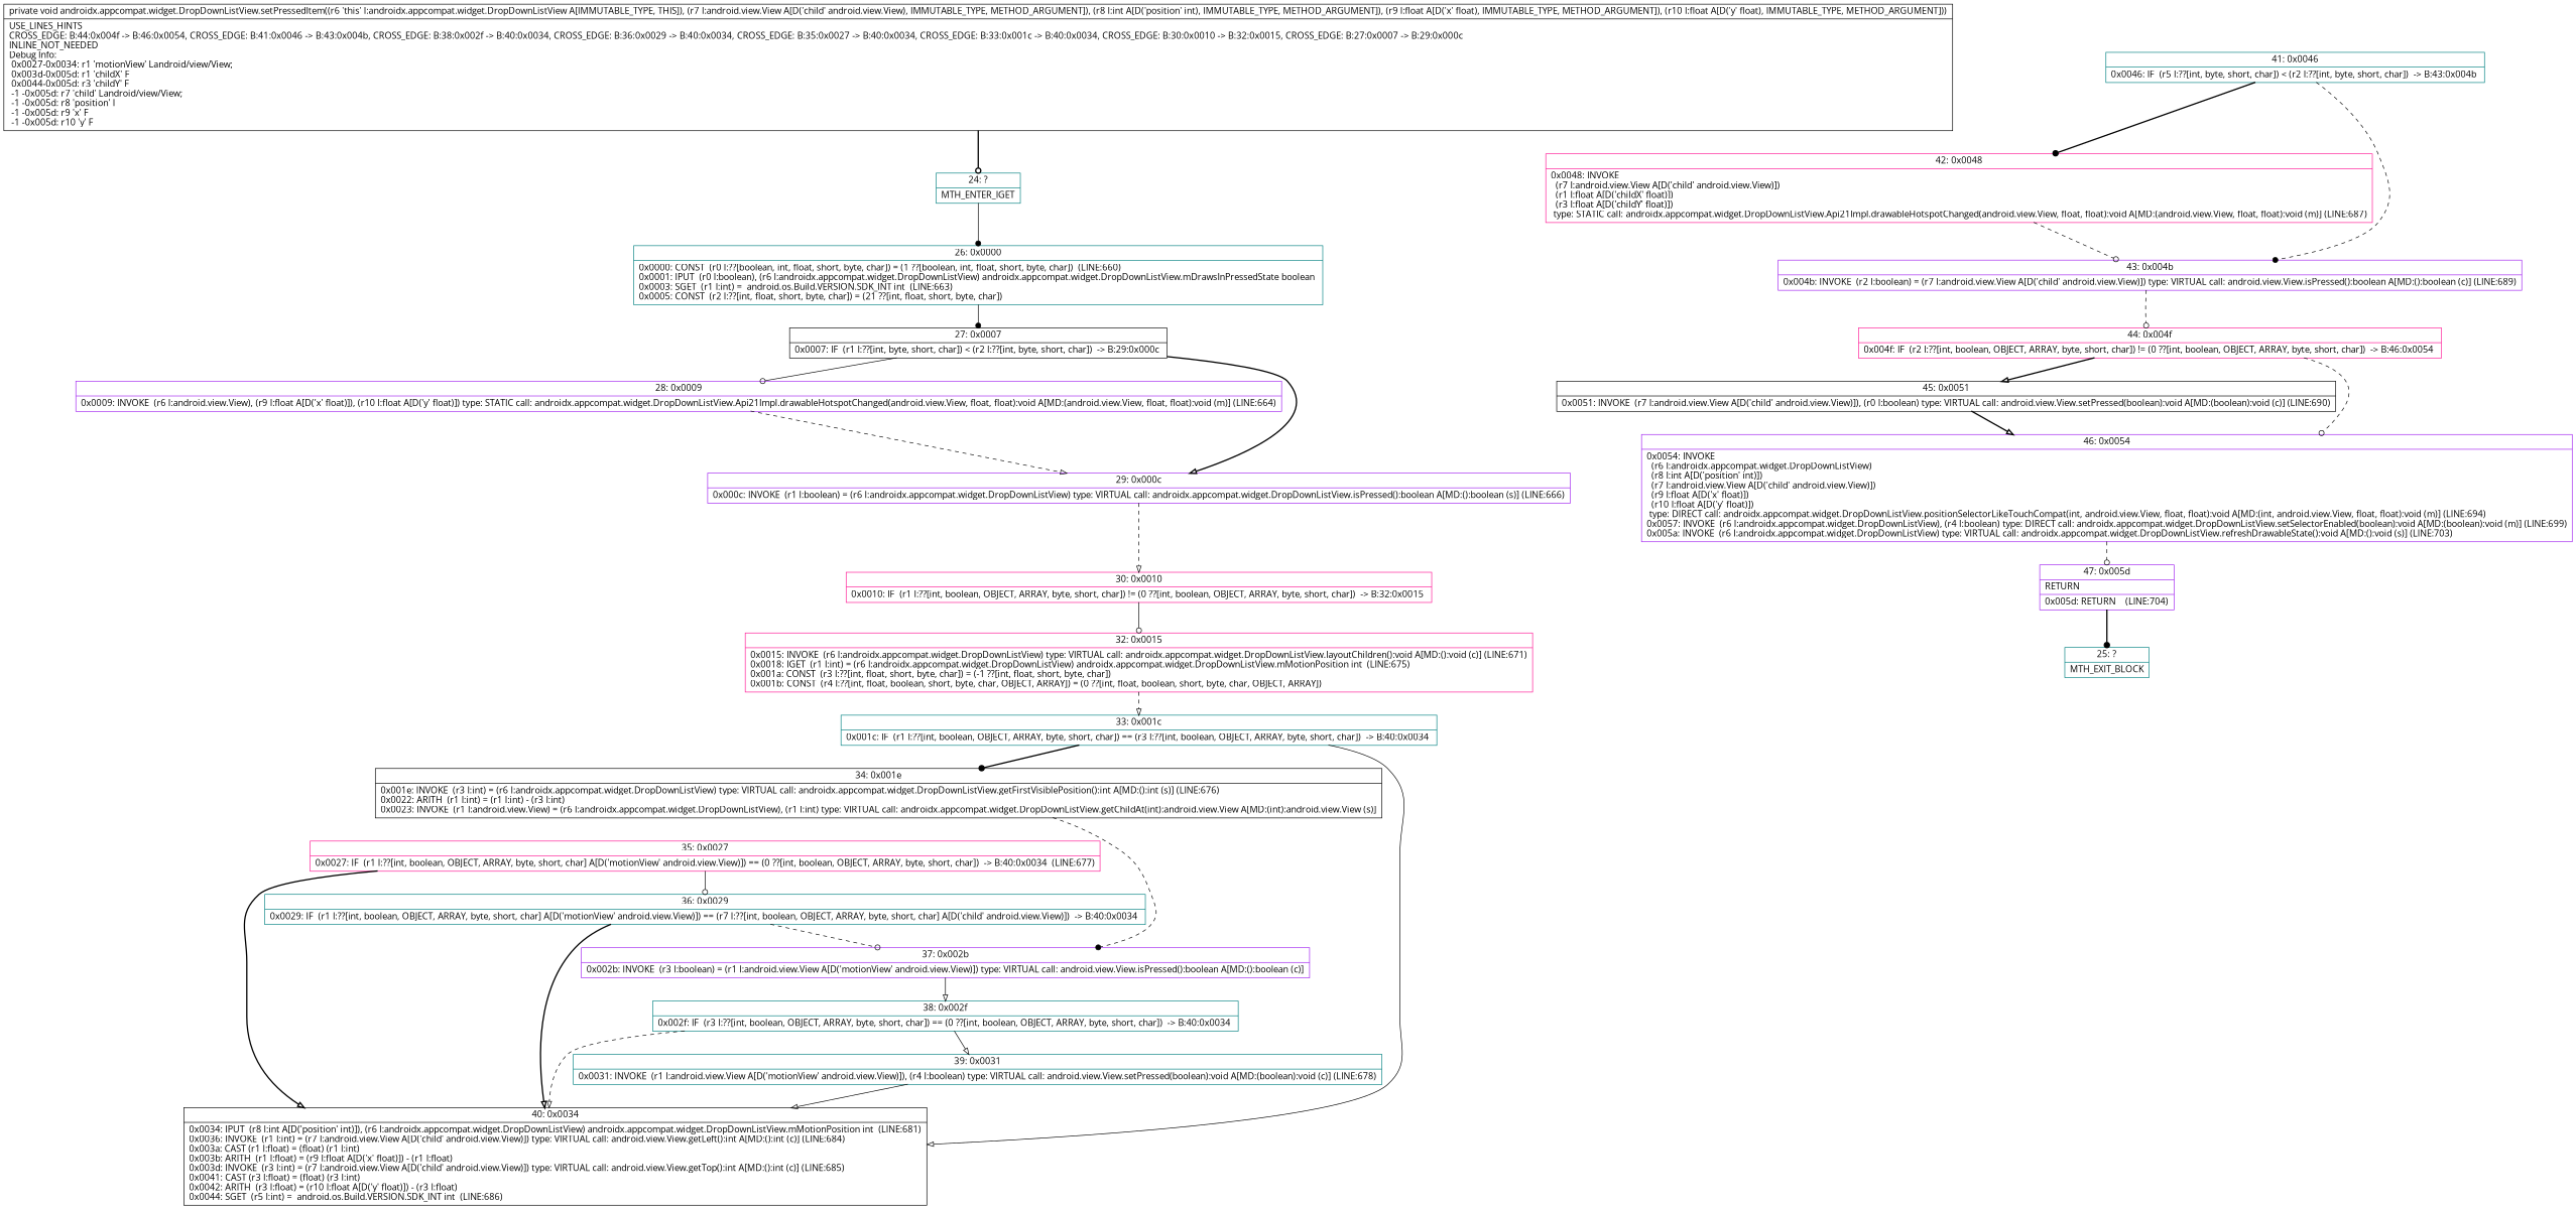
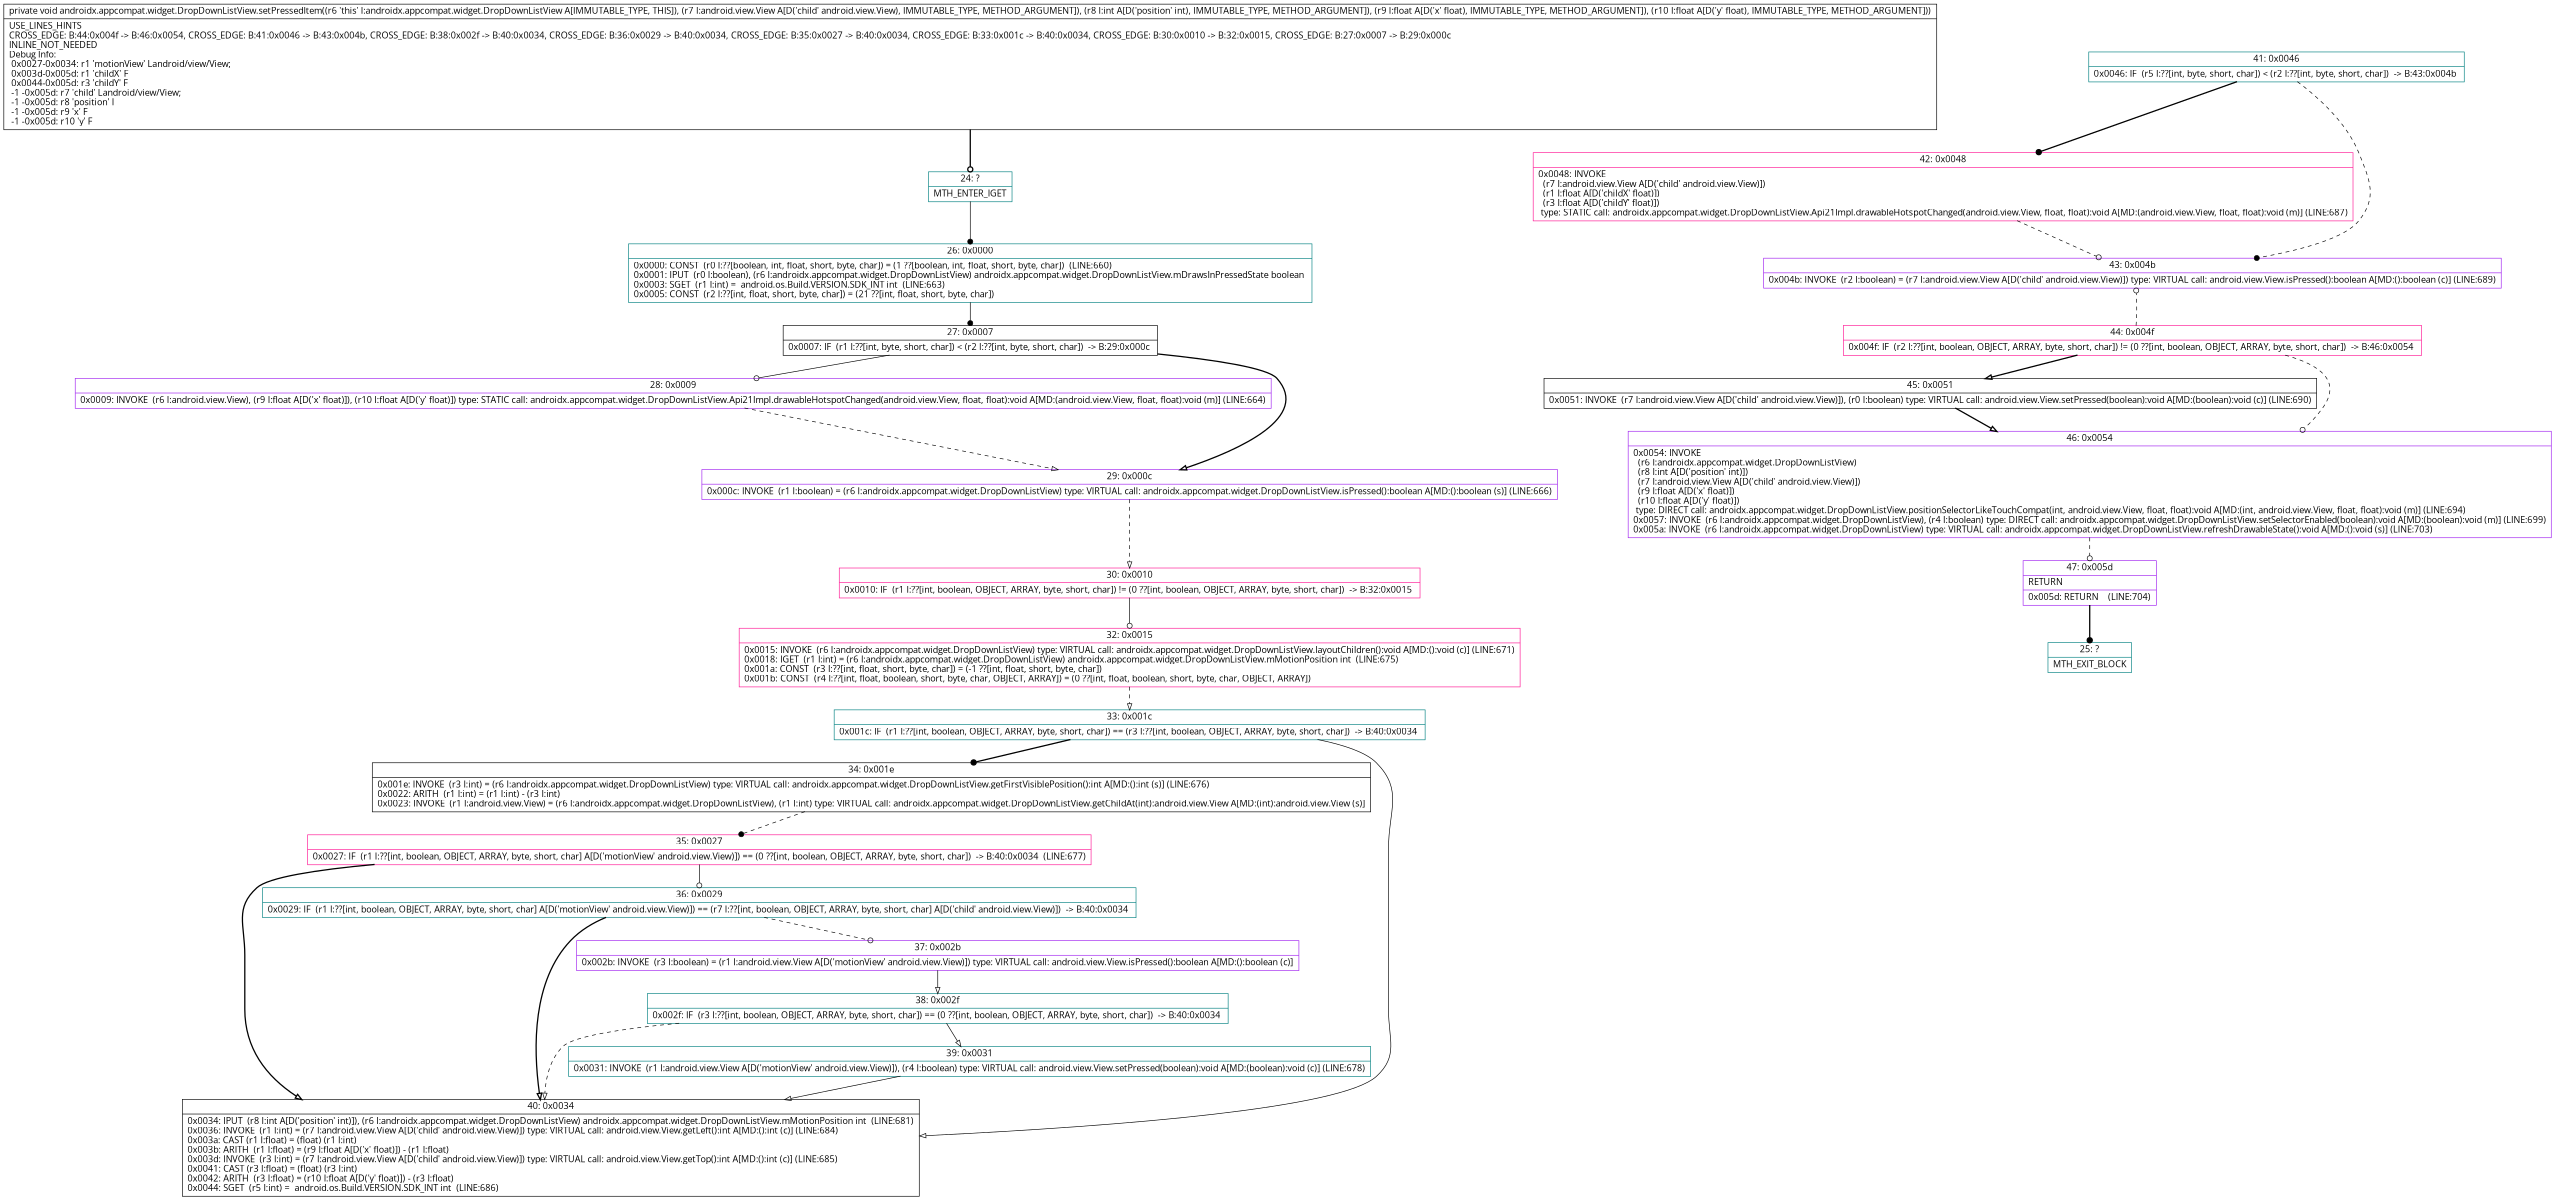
  digraph {
    fontname="Open Sans"
    node [color=teal fontname="Open Sans" shape=record]
    edge [arrowhead=onormal fontname="Open Sans" style=dashed]
    n1 [label="{24\:\ ?|MTH_ENTER_IGET\l}"]
    n2 [label="{26\:\ 0x0000|0x0000: CONST  (r0 I:??[boolean, int, float, short, byte, char]) = (1 ??[boolean, int, float, short, byte, char])  (LINE:660)\l0x0001: IPUT  (r0 I:boolean), (r6 I:androidx.appcompat.widget.DropDownListView) androidx.appcompat.widget.DropDownListView.mDrawsInPressedState boolean \l0x0003: SGET  (r1 I:int) =  android.os.Build.VERSION.SDK_INT int  (LINE:663)\l0x0005: CONST  (r2 I:??[int, float, short, byte, char]) = (21 ??[int, float, short, byte, char]) \l}"]
    n3 [color=black label="{27\:\ 0x0007|0x0007: IF  (r1 I:??[int, byte, short, char]) \< (r2 I:??[int, byte, short, char])  \-\> B:29:0x000c \l}"]
    n4 [color=purple label="{28\:\ 0x0009|0x0009: INVOKE  (r6 I:android.view.View), (r9 I:float A[D('x' float)]), (r10 I:float A[D('y' float)]) type: STATIC call: androidx.appcompat.widget.DropDownListView.Api21Impl.drawableHotspotChanged(android.view.View, float, float):void A[MD:(android.view.View, float, float):void (m)] (LINE:664)\l}"]
    n5 [color=purple label="{29\:\ 0x000c|0x000c: INVOKE  (r1 I:boolean) = (r6 I:androidx.appcompat.widget.DropDownListView) type: VIRTUAL call: androidx.appcompat.widget.DropDownListView.isPressed():boolean A[MD:():boolean (s)] (LINE:666)\l}"]
    n6 [color=deeppink label="{30\:\ 0x0010|0x0010: IF  (r1 I:??[int, boolean, OBJECT, ARRAY, byte, short, char]) != (0 ??[int, boolean, OBJECT, ARRAY, byte, short, char])  \-\> B:32:0x0015 \l}"]
    n7 [color=deeppink label="{32\:\ 0x0015|0x0015: INVOKE  (r6 I:androidx.appcompat.widget.DropDownListView) type: VIRTUAL call: androidx.appcompat.widget.DropDownListView.layoutChildren():void A[MD:():void (c)] (LINE:671)\l0x0018: IGET  (r1 I:int) = (r6 I:androidx.appcompat.widget.DropDownListView) androidx.appcompat.widget.DropDownListView.mMotionPosition int  (LINE:675)\l0x001a: CONST  (r3 I:??[int, float, short, byte, char]) = (\-1 ??[int, float, short, byte, char]) \l0x001b: CONST  (r4 I:??[int, float, boolean, short, byte, char, OBJECT, ARRAY]) = (0 ??[int, float, boolean, short, byte, char, OBJECT, ARRAY]) \l}"]
    n8 [label="{33\:\ 0x001c|0x001c: IF  (r1 I:??[int, boolean, OBJECT, ARRAY, byte, short, char]) == (r3 I:??[int, boolean, OBJECT, ARRAY, byte, short, char])  \-\> B:40:0x0034 \l}"]
    n9 [color=black label="{34\:\ 0x001e|0x001e: INVOKE  (r3 I:int) = (r6 I:androidx.appcompat.widget.DropDownListView) type: VIRTUAL call: androidx.appcompat.widget.DropDownListView.getFirstVisiblePosition():int A[MD:():int (s)] (LINE:676)\l0x0022: ARITH  (r1 I:int) = (r1 I:int) \- (r3 I:int) \l0x0023: INVOKE  (r1 I:android.view.View) = (r6 I:androidx.appcompat.widget.DropDownListView), (r1 I:int) type: VIRTUAL call: androidx.appcompat.widget.DropDownListView.getChildAt(int):android.view.View A[MD:(int):android.view.View (s)]\l}"]
    n10 [color=black label="{40\:\ 0x0034|0x0034: IPUT  (r8 I:int A[D('position' int)]), (r6 I:androidx.appcompat.widget.DropDownListView) androidx.appcompat.widget.DropDownListView.mMotionPosition int  (LINE:681)\l0x0036: INVOKE  (r1 I:int) = (r7 I:android.view.View A[D('child' android.view.View)]) type: VIRTUAL call: android.view.View.getLeft():int A[MD:():int (c)] (LINE:684)\l0x003a: CAST (r1 I:float) = (float) (r1 I:int) \l0x003b: ARITH  (r1 I:float) = (r9 I:float A[D('x' float)]) \- (r1 I:float) \l0x003d: INVOKE  (r3 I:int) = (r7 I:android.view.View A[D('child' android.view.View)]) type: VIRTUAL call: android.view.View.getTop():int A[MD:():int (c)] (LINE:685)\l0x0041: CAST (r3 I:float) = (float) (r3 I:int) \l0x0042: ARITH  (r3 I:float) = (r10 I:float A[D('y' float)]) \- (r3 I:float) \l0x0044: SGET  (r5 I:int) =  android.os.Build.VERSION.SDK_INT int  (LINE:686)\l}"]
    n11 [color=deeppink label="{35\:\ 0x0027|0x0027: IF  (r1 I:??[int, boolean, OBJECT, ARRAY, byte, short, char] A[D('motionView' android.view.View)]) == (0 ??[int, boolean, OBJECT, ARRAY, byte, short, char])  \-\> B:40:0x0034  (LINE:677)\l}"]
    n12 [label="{36\:\ 0x0029|0x0029: IF  (r1 I:??[int, boolean, OBJECT, ARRAY, byte, short, char] A[D('motionView' android.view.View)]) == (r7 I:??[int, boolean, OBJECT, ARRAY, byte, short, char] A[D('child' android.view.View)])  \-\> B:40:0x0034 \l}"]
    n13 [color=purple label="{37\:\ 0x002b|0x002b: INVOKE  (r3 I:boolean) = (r1 I:android.view.View A[D('motionView' android.view.View)]) type: VIRTUAL call: android.view.View.isPressed():boolean A[MD:():boolean (c)]\l}"]
    n14 [label="{38\:\ 0x002f|0x002f: IF  (r3 I:??[int, boolean, OBJECT, ARRAY, byte, short, char]) == (0 ??[int, boolean, OBJECT, ARRAY, byte, short, char])  \-\> B:40:0x0034 \l}"]
    n15 [label="{39\:\ 0x0031|0x0031: INVOKE  (r1 I:android.view.View A[D('motionView' android.view.View)]), (r4 I:boolean) type: VIRTUAL call: android.view.View.setPressed(boolean):void A[MD:(boolean):void (c)] (LINE:678)\l}"]
    n16 [label="{41\:\ 0x0046|0x0046: IF  (r5 I:??[int, byte, short, char]) \< (r2 I:??[int, byte, short, char])  \-\> B:43:0x004b \l}"]
    n17 [color=deeppink label="{42\:\ 0x0048|0x0048: INVOKE  \l  (r7 I:android.view.View A[D('child' android.view.View)])\l  (r1 I:float A[D('childX' float)])\l  (r3 I:float A[D('childY' float)])\l type: STATIC call: androidx.appcompat.widget.DropDownListView.Api21Impl.drawableHotspotChanged(android.view.View, float, float):void A[MD:(android.view.View, float, float):void (m)] (LINE:687)\l}"]
    n18 [color=purple label="{43\:\ 0x004b|0x004b: INVOKE  (r2 I:boolean) = (r7 I:android.view.View A[D('child' android.view.View)]) type: VIRTUAL call: android.view.View.isPressed():boolean A[MD:():boolean (c)] (LINE:689)\l}"]
    n19 [color=deeppink label="{44\:\ 0x004f|0x004f: IF  (r2 I:??[int, boolean, OBJECT, ARRAY, byte, short, char]) != (0 ??[int, boolean, OBJECT, ARRAY, byte, short, char])  \-\> B:46:0x0054 \l}"]
    n20 [color=black label="{45\:\ 0x0051|0x0051: INVOKE  (r7 I:android.view.View A[D('child' android.view.View)]), (r0 I:boolean) type: VIRTUAL call: android.view.View.setPressed(boolean):void A[MD:(boolean):void (c)] (LINE:690)\l}"]
    n21 [color=purple label="{46\:\ 0x0054|0x0054: INVOKE  \l  (r6 I:androidx.appcompat.widget.DropDownListView)\l  (r8 I:int A[D('position' int)])\l  (r7 I:android.view.View A[D('child' android.view.View)])\l  (r9 I:float A[D('x' float)])\l  (r10 I:float A[D('y' float)])\l type: DIRECT call: androidx.appcompat.widget.DropDownListView.positionSelectorLikeTouchCompat(int, android.view.View, float, float):void A[MD:(int, android.view.View, float, float):void (m)] (LINE:694)\l0x0057: INVOKE  (r6 I:androidx.appcompat.widget.DropDownListView), (r4 I:boolean) type: DIRECT call: androidx.appcompat.widget.DropDownListView.setSelectorEnabled(boolean):void A[MD:(boolean):void (m)] (LINE:699)\l0x005a: INVOKE  (r6 I:androidx.appcompat.widget.DropDownListView) type: VIRTUAL call: androidx.appcompat.widget.DropDownListView.refreshDrawableState():void A[MD:():void (s)] (LINE:703)\l}"]
    n22 [color=purple label="{47\:\ 0x005d|RETURN\l|0x005d: RETURN    (LINE:704)\l}"]
    n23 [label="{25\:\ ?|MTH_EXIT_BLOCK\l}"]
    n24 [color=black label="{private void androidx.appcompat.widget.DropDownListView.setPressedItem((r6 'this' I:androidx.appcompat.widget.DropDownListView A[IMMUTABLE_TYPE, THIS]), (r7 I:android.view.View A[D('child' android.view.View), IMMUTABLE_TYPE, METHOD_ARGUMENT]), (r8 I:int A[D('position' int), IMMUTABLE_TYPE, METHOD_ARGUMENT]), (r9 I:float A[D('x' float), IMMUTABLE_TYPE, METHOD_ARGUMENT]), (r10 I:float A[D('y' float), IMMUTABLE_TYPE, METHOD_ARGUMENT]))  | USE_LINES_HINTS\lCROSS_EDGE: B:44:0x004f \-\> B:46:0x0054, CROSS_EDGE: B:41:0x0046 \-\> B:43:0x004b, CROSS_EDGE: B:38:0x002f \-\> B:40:0x0034, CROSS_EDGE: B:36:0x0029 \-\> B:40:0x0034, CROSS_EDGE: B:35:0x0027 \-\> B:40:0x0034, CROSS_EDGE: B:33:0x001c \-\> B:40:0x0034, CROSS_EDGE: B:30:0x0010 \-\> B:32:0x0015, CROSS_EDGE: B:27:0x0007 \-\> B:29:0x000c\lINLINE_NOT_NEEDED\lDebug Info:\l  0x0027\-0x0034: r1 'motionView' Landroid\/view\/View;\l  0x003d\-0x005d: r1 'childX' F\l  0x0044\-0x005d: r3 'childY' F\l  \-1 \-0x005d: r7 'child' Landroid\/view\/View;\l  \-1 \-0x005d: r8 'position' I\l  \-1 \-0x005d: r9 'x' F\l  \-1 \-0x005d: r10 'y' F\l}"]
    n1 -> n2 [arrowhead=dot style=solid]
    n2 -> n3 [arrowhead=dot style=solid]
    n3 -> n4 [arrowhead=odot style=solid]
    n3 -> n5 [style=bold]
    n4 -> n5
    n5 -> n6
    n6 -> n7 [arrowhead=odot style=solid]
    n7 -> n8
    n8 -> n9 [arrowhead=dot style=bold]
    n8 -> n10 [style=solid]
-   n9 -> n13 [arrowhead=dot]
+   n9 -> n11 [arrowhead=dot]
    n11 -> n10 [style=bold]
    n11 -> n12 [arrowhead=odot style=solid]
    n12 -> n10 [style=bold]
    n12 -> n13 [arrowhead=odot]
    n13 -> n14 [style=solid]
    n14 -> n10
    n14 -> n15 [style=solid]
    n15 -> n10 [style=solid]
    n16 -> n17 [arrowhead=dot style=bold]
    n16 -> n18 [arrowhead=dot]
    n17 -> n18 [arrowhead=odot]
-   n18 -> n19 [arrowhead=odot]
+   n19 -> n18 [arrowhead=odot]
    n19 -> n20 [style=bold]
    n19 -> n21 [arrowhead=odot]
    n20 -> n21 [style=bold]
    n21 -> n22 [arrowhead=odot]
    n22 -> n23 [arrowhead=dot style=bold]
    n24 -> n1 [arrowhead=odot style=bold]
  }
